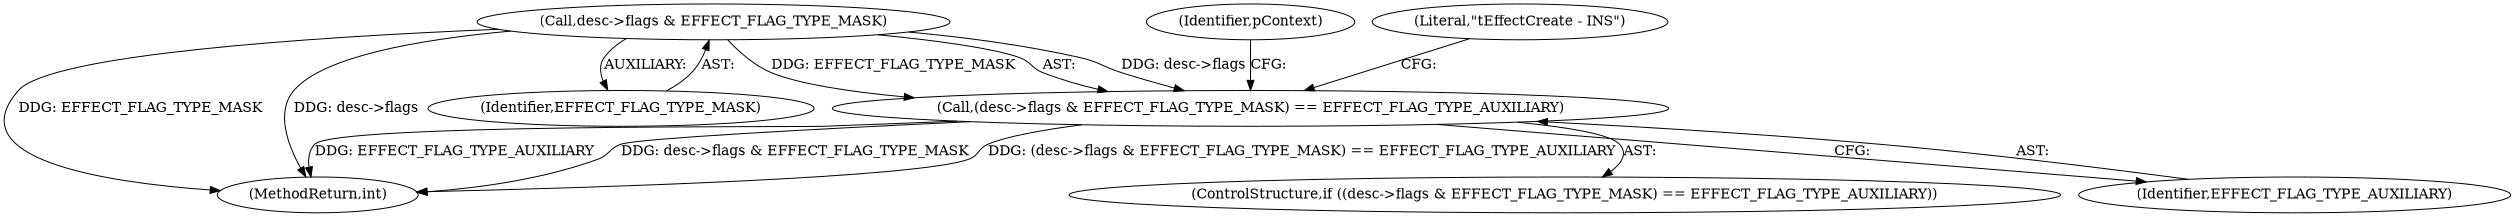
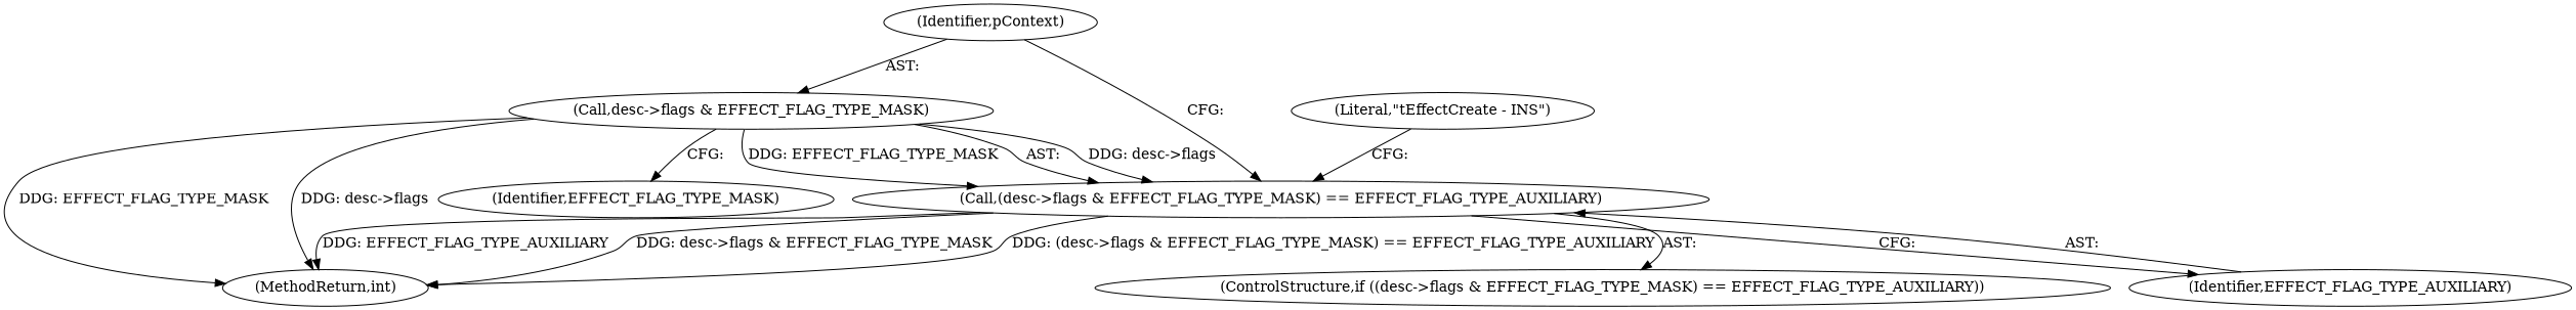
  digraph {
    n1 [label="(Call,desc->flags & EFFECT_FLAG_TYPE_MASK)"]
    n2 [label="(Call,(desc->flags & EFFECT_FLAG_TYPE_MASK) == EFFECT_FLAG_TYPE_AUXILIARY)"]
    n3 [label="(MethodReturn,int)"]
    n4 [label="(Identifier,EFFECT_FLAG_TYPE_MASK)"]
    n5 [label="(ControlStructure,if ((desc->flags & EFFECT_FLAG_TYPE_MASK) == EFFECT_FLAG_TYPE_AUXILIARY))"]
    n6 [label="(Identifier,EFFECT_FLAG_TYPE_AUXILIARY)"]
    n7 [label="(Identifier,pContext)"]
    n8 [label="(Literal,\"\tEffectCreate - INS\")"]
    n1 -> n2 [label="AST: "]
    n1 -> n2 [label="DDG: desc->flags"]
    n1 -> n2 [label="DDG: EFFECT_FLAG_TYPE_MASK"]
    n1 -> n3 [label="DDG: EFFECT_FLAG_TYPE_MASK"]
    n1 -> n3 [label="DDG: desc->flags"]
-   n1 -> n4 [label="AUXILIARY: "]
+   n1 -> n4 [label="CFG: "]
    n2 -> n3 [label="DDG: desc->flags & EFFECT_FLAG_TYPE_MASK"]
    n2 -> n3 [label="DDG: (desc->flags & EFFECT_FLAG_TYPE_MASK) == EFFECT_FLAG_TYPE_AUXILIARY"]
    n2 -> n3 [label="DDG: EFFECT_FLAG_TYPE_AUXILIARY"]
    n2 -> n5 [label="AST: "]
    n2 -> n6 [label="CFG: "]
-   n4 -> n1 [label="AST: "]
+   n7 -> n1 [label="AST: "]
    n6 -> n2 [label="AST: "]
    n7 -> n2 [label="CFG: "]
    n8 -> n2 [label="CFG: "]
  }
